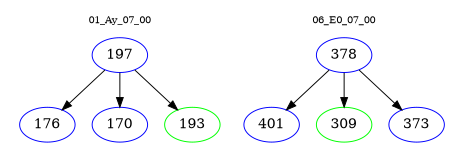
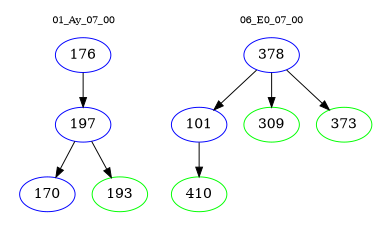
  digraph {
    node [color=blue]
    edge [color=black]
    n1 [label=176]
    n2 [label=170]
    n3 [label=197]
    n4 [color=green label=193]
    n5 [label=378]
-   n6 [label=401]
+   n6 [label=101]
    n7 [color=green label=309]
-   n8 [label=373]
+   n8 [color=green label=373]
+   n9 [color=green label=410]
    subgraph cluster_1 {
      color=white
      fontsize=10
      label="01_Ay_07_00"
      n1
      n2
      n3
      n4
    }
    subgraph cluster_2 {
      color=white
      fontsize=10
      label="06_E0_07_00"
      n5
      n6
      n7
      n8
+     n9
    }
-   n3 -> n1
+   n1 -> n3
    n3 -> n2
    n3 -> n4
    n5 -> n6
    n5 -> n7
    n5 -> n8
+   n6 -> n9
  }
